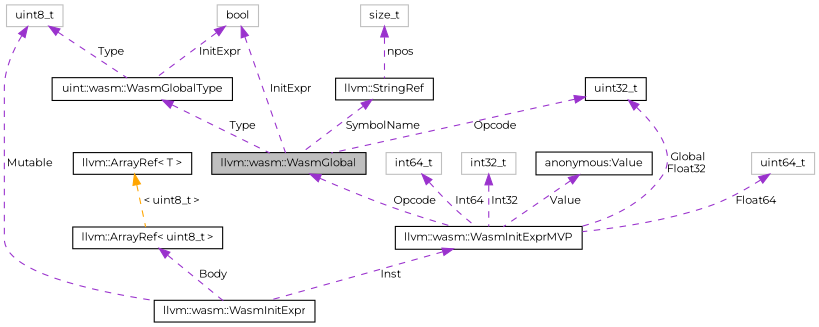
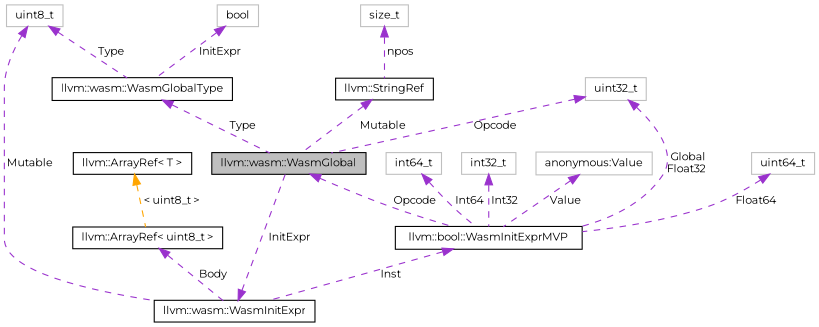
  digraph {
    fontname=Montserrat
    node [color=black fontname=Montserrat fontsize=10 shape=record]
    edge [color=darkorchid3 dir=back fontname=Montserrat fontsize=10 labelfontname=Helvetica labelfontsize=10 style=dashed]
    n1 [fillcolor=grey75 fontcolor=black height=0.2 label="llvm::wasm::WasmGlobal" style=filled width=0.4]
-   n2 [height=0.2 label="llvm::wasm::WasmInitExprMVP" width=0.4]
-   n3 [height=0.2 label=uint32_t width=0.4]
+   n2 [height=0.2 label="llvm::bool::WasmInitExprMVP" width=0.4]
+   n3 [color=grey75 height=0.2 label=uint32_t width=0.4]
    n4 [height=0.2 label="llvm::wasm::WasmInitExpr" width=0.4]
    n5 [color=grey75 height=0.2 label=uint64_t width=0.4]
    n6 [color=grey75 height=0.2 label=int64_t width=0.4]
    n7 [color=grey75 height=0.2 label=int32_t width=0.4]
    n8 [color=grey75 height=0.2 label=uint8_t width=0.4]
-   n9 [height=0.2 label="uint::wasm::WasmGlobalType" width=0.4]
-   n10 [height=0.2 label="anonymous:Value" width=0.4]
+   n9 [height=0.2 label="llvm::wasm::WasmGlobalType" width=0.4]
+   n10 [color=grey75 height=0.2 label="anonymous:Value" width=0.4]
    n11 [height=0.2 label="llvm::ArrayRef\< uint8_t \>" width=0.4]
    n12 [height=0.2 label="llvm::ArrayRef\< T \>" width=0.4]
    n13 [color=grey75 height=0.2 label=bool width=0.4]
    n14 [height=0.2 label="llvm::StringRef" width=0.4]
    n15 [color=grey75 height=0.2 label=size_t width=0.4]
    n1 -> n2 [label=" Opcode"]
    n2 -> n4 [label=" Inst"]
    n3 -> n1 [label=" Opcode"]
    n3 -> n2 [label=" Global\nFloat32"]
-   n13 -> n1 [label=" InitExpr"]
+   n4 -> n1 [label=" InitExpr"]
    n5 -> n2 [label=" Float64"]
    n6 -> n2 [label=" Int64"]
    n7 -> n2 [label=" Int32"]
    n8 -> n4 [label=" Mutable"]
    n8 -> n9 [label=" Type"]
    n9 -> n1 [label=" Type"]
    n10 -> n2 [label=" Value"]
    n11 -> n4 [label=" Body"]
    n12 -> n11 [color=orange label=" \< uint8_t \>"]
    n13 -> n9 [label=" InitExpr"]
-   n14 -> n1 [label=" SymbolName"]
+   n14 -> n1 [label=" Mutable"]
    n15 -> n14 [label=" npos"]
  }
